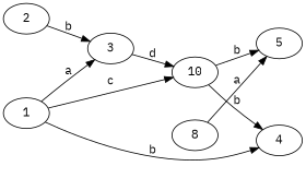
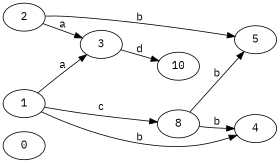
  strict digraph {
    fontname="IBM Plex Mono"
    rankdir=LR
    node [fontname="IBM Plex Mono"]
    edge [fontname="IBM Plex Mono"]
+   0
    2
    3
    10
    5
    1
    4
    n8 [label=8]
-   2 -> 3 [label=b]
+   2 -> 3 [label=a]
    3 -> 10 [label=d]
-   10 -> 5 [label=b]
+   2 -> 5 [label=b]
    1 -> 3 [label=a]
    1 -> 4 [label=b]
-   1 -> 10 [label=c]
-   n8 -> 5 [label=a]
-   10 -> 4 [label=b]
+   1 -> n8 [label=c]
+   n8 -> 5 [label=b]
+   n8 -> 4 [label=b]
  }
